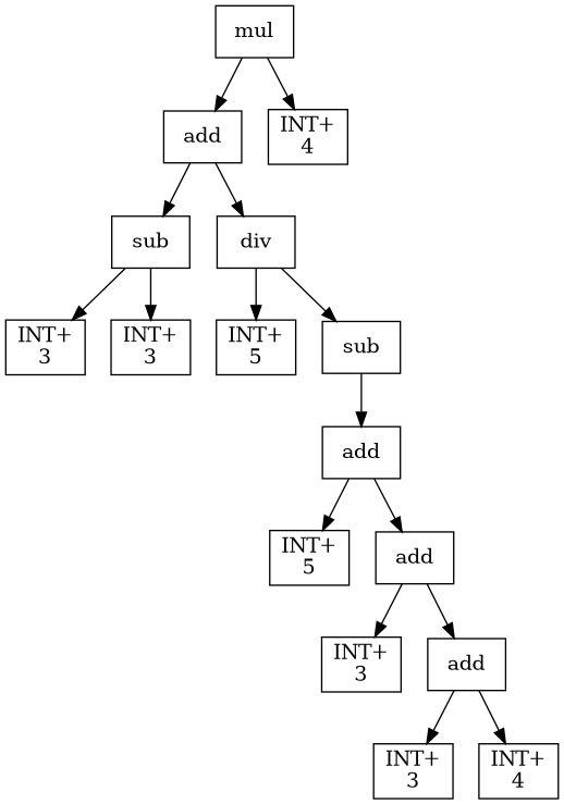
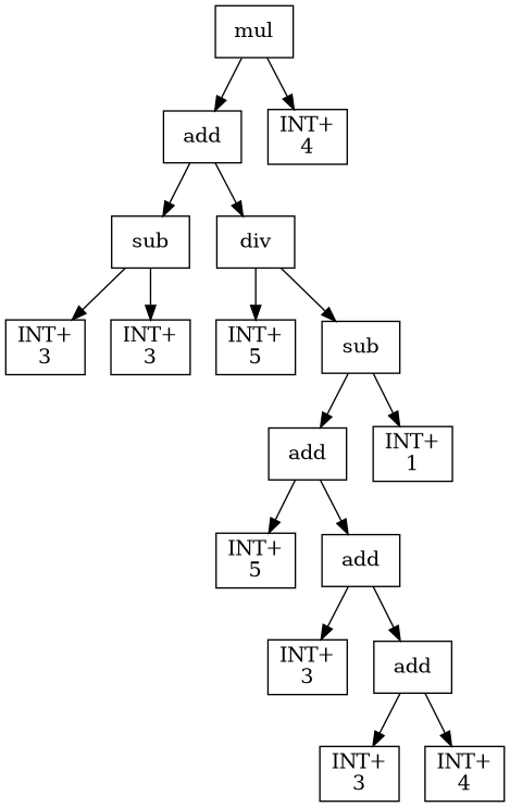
  digraph {
    node [shape=box]
    n1 [label=mul]
    n2 [label=add]
    n3 [label="INT+\n4"]
    n4 [label=sub]
    n5 [label=div]
    n6 [label="INT+\n3"]
    n7 [label="INT+\n3"]
    n8 [label="INT+\n5"]
    n9 [label=sub]
    n10 [label=add]
+   n11 [label="INT+\n1"]
    n12 [label="INT+\n5"]
    n13 [label=add]
    n14 [label="INT+\n3"]
    n15 [label=add]
    n16 [label="INT+\n3"]
    n17 [label="INT+\n4"]
    n1 -> n2
    n1 -> n3
    n2 -> n4
    n2 -> n5
    n4 -> n6
    n4 -> n7
    n5 -> n8
    n5 -> n9
    n9 -> n10
+   n9 -> n11
    n10 -> n12
    n10 -> n13
    n13 -> n14
    n13 -> n15
    n15 -> n16
    n15 -> n17
  }
